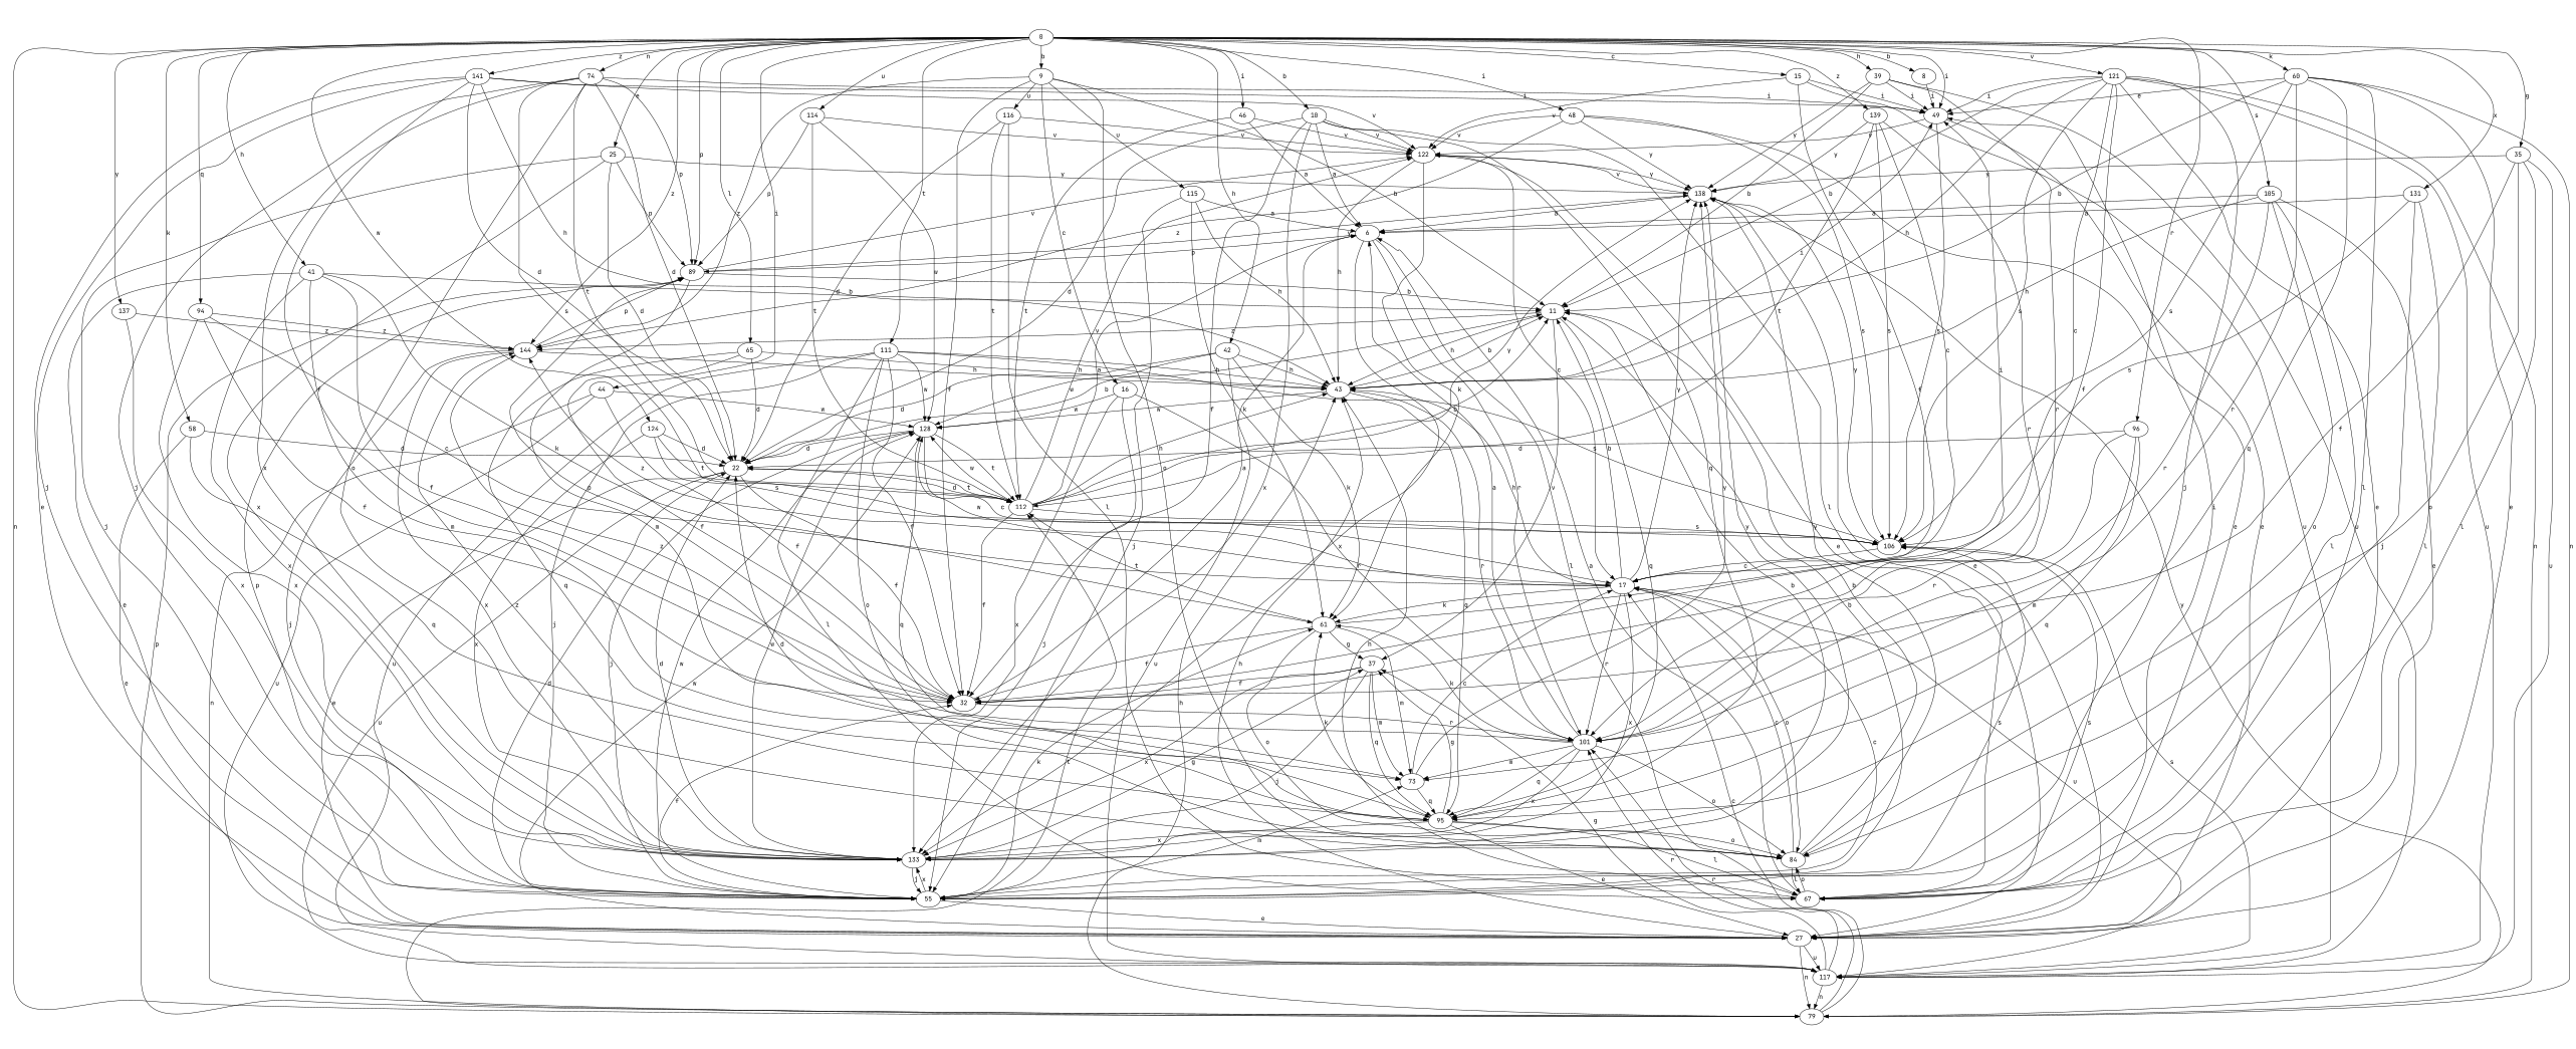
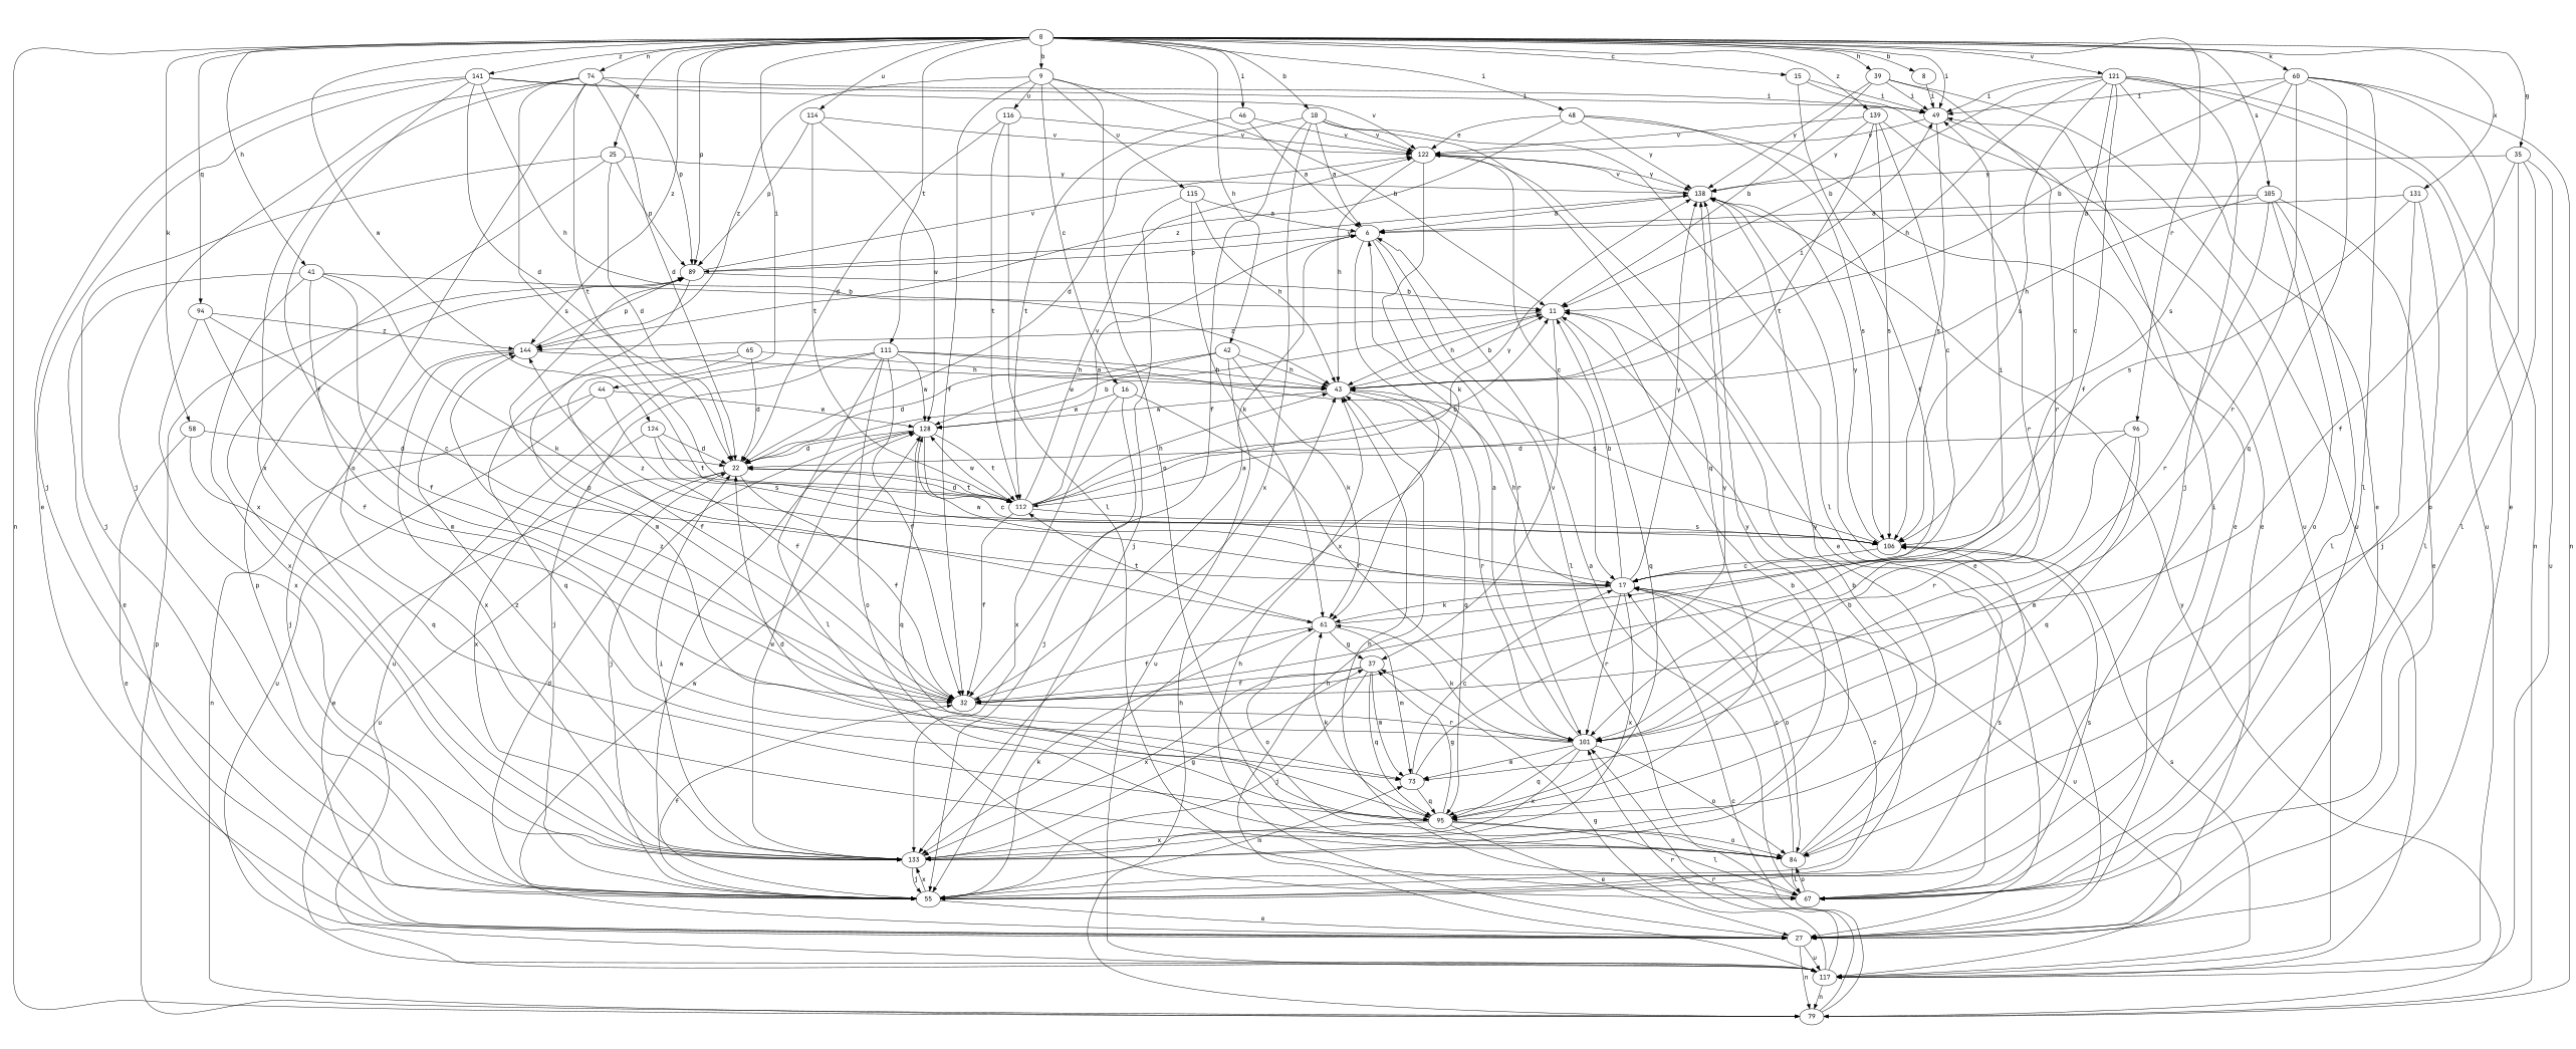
  strict digraph {
    fontname="JetBrains Mono"
    node [fontname="JetBrains Mono"]
    edge [fontname="JetBrains Mono"]
    0
    8
    9
    10
    15
    25
    35
    39
    41
    42
    44
    46
    48
    49
    58
    60
    65
    74
    79
    89
    94
    96
    105
    111
    114
    121
    124
    131
-   137
    139
    141
    144
    11
    16
    32
    84
    115
    116
    6
    67
    133
    22
    95
    122
    117
    55
    138
    101
    61
    27
    73
    43
    128
    112
    106
    17
    37
    0 -> 8 [label=b]
    0 -> 9 [label=b]
    0 -> 10 [label=b]
    0 -> 15 [label=c]
    0 -> 25 [label=e]
    0 -> 35 [label=g]
    0 -> 39 [label=h]
    0 -> 41 [label=h]
    0 -> 42 [label=h]
    0 -> 44 [label=i]
    0 -> 46 [label=i]
    0 -> 48 [label=i]
    0 -> 49 [label=i]
    0 -> 58 [label=k]
    0 -> 60 [label=k]
-   0 -> 65 [label=l]
    0 -> 74 [label=n]
    0 -> 79 [label=n]
    0 -> 89 [label=p]
    0 -> 94 [label=q]
    0 -> 96 [label=r]
    0 -> 105 [label=s]
    0 -> 111 [label=t]
    0 -> 114 [label=u]
    0 -> 121 [label=v]
    0 -> 124 [label=w]
    0 -> 131 [label=x]
-   0 -> 137 [label=y]
    0 -> 139 [label=z]
    0 -> 141 [label=z]
    0 -> 144 [label=z]
    8 -> 49 [label=i]
    9 -> 144 [label=z]
    9 -> 11 [label=b]
    9 -> 16 [label=c]
    9 -> 32 [label=f]
    9 -> 84 [label=o]
    9 -> 115 [label=u]
    9 -> 116 [label=u]
    10 -> 32 [label=f]
    10 -> 6 [label=a]
    10 -> 67 [label=l]
    10 -> 133 [label=x]
    10 -> 22 [label=d]
    10 -> 95 [label=q]
    10 -> 122 [label=v]
    15 -> 49 [label=i]
    15 -> 32 [label=f]
-   15 -> 122 [label=v]
+   139 -> 122 [label=v]
    15 -> 117 [label=u]
    25 -> 89 [label=p]
    25 -> 133 [label=x]
    25 -> 22 [label=d]
    25 -> 55 [label=j]
    25 -> 138 [label=y]
    35 -> 32 [label=f]
    35 -> 84 [label=o]
    35 -> 67 [label=l]
    35 -> 117 [label=u]
    35 -> 138 [label=y]
    39 -> 49 [label=i]
    39 -> 11 [label=b]
    39 -> 117 [label=u]
    39 -> 138 [label=y]
    39 -> 101 [label=r]
    41 -> 11 [label=b]
    41 -> 32 [label=f]
    41 -> 133 [label=x]
    41 -> 61 [label=k]
    41 -> 27 [label=e]
    41 -> 73 [label=m]
    42 -> 22 [label=d]
    42 -> 117 [label=u]
    42 -> 61 [label=k]
    42 -> 43 [label=h]
    42 -> 128 [label=w]
    44 -> 79 [label=n]
    44 -> 32 [label=f]
    44 -> 117 [label=u]
    44 -> 128 [label=w]
    46 -> 6 [label=a]
    46 -> 122 [label=v]
    46 -> 112 [label=t]
    48 -> 144 [label=z]
-   48 -> 122 [label=v]
+   48 -> 122 [label=e]
    48 -> 138 [label=y]
    48 -> 27 [label=e]
    48 -> 106 [label=s]
    49 -> 122 [label=v]
    49 -> 27 [label=e]
    49 -> 106 [label=s]
    58 -> 22 [label=d]
    58 -> 95 [label=q]
    58 -> 27 [label=e]
-   60 -> 49 [label=e]
+   60 -> 49 [label=i]
    60 -> 79 [label=n]
    60 -> 11 [label=b]
    60 -> 67 [label=l]
    60 -> 95 [label=q]
    60 -> 101 [label=r]
    60 -> 27 [label=e]
    60 -> 106 [label=s]
    65 -> 32 [label=f]
    65 -> 22 [label=d]
    65 -> 95 [label=q]
    65 -> 43 [label=h]
    74 -> 49 [label=i]
    74 -> 89 [label=p]
    74 -> 84 [label=o]
    74 -> 133 [label=x]
    74 -> 22 [label=d]
    74 -> 55 [label=j]
    74 -> 112 [label=t]
    74 -> 106 [label=s]
    79 -> 89 [label=p]
    79 -> 138 [label=y]
    79 -> 101 [label=r]
    79 -> 43 [label=h]
-   79 -> 112 [label=t]
    79 -> 17 [label=c]
    89 -> 11 [label=b]
    89 -> 122 [label=v]
    89 -> 138 [label=y]
    89 -> 73 [label=m]
    94 -> 144 [label=z]
    94 -> 32 [label=f]
    94 -> 133 [label=x]
    94 -> 17 [label=c]
    96 -> 22 [label=d]
    96 -> 95 [label=q]
    96 -> 101 [label=r]
    96 -> 73 [label=m]
    105 -> 84 [label=o]
    105 -> 6 [label=a]
    105 -> 67 [label=l]
    105 -> 101 [label=r]
    105 -> 27 [label=e]
    105 -> 43 [label=h]
    111 -> 32 [label=f]
    111 -> 84 [label=o]
    111 -> 67 [label=l]
    111 -> 117 [label=u]
    111 -> 55 [label=j]
    111 -> 43 [label=h]
    111 -> 128 [label=w]
    111 -> 106 [label=s]
    114 -> 89 [label=p]
    114 -> 122 [label=v]
    114 -> 128 [label=w]
    114 -> 112 [label=t]
    121 -> 49 [label=i]
    121 -> 79 [label=n]
    121 -> 11 [label=b]
    121 -> 32 [label=f]
    121 -> 117 [label=u]
    121 -> 55 [label=j]
    121 -> 27 [label=e]
    121 -> 43 [label=h]
    121 -> 106 [label=s]
    121 -> 17 [label=c]
    124 -> 133 [label=x]
    124 -> 22 [label=d]
    124 -> 112 [label=t]
    124 -> 106 [label=s]
    131 -> 6 [label=a]
    131 -> 67 [label=l]
    131 -> 55 [label=j]
    131 -> 106 [label=s]
-   137 -> 144 [label=z]
-   137 -> 133 [label=x]
    139 -> 138 [label=y]
    139 -> 101 [label=r]
    139 -> 112 [label=t]
    139 -> 106 [label=s]
    139 -> 17 [label=c]
    141 -> 49 [label=i]
    141 -> 32 [label=f]
    141 -> 22 [label=d]
    141 -> 122 [label=v]
    141 -> 55 [label=j]
    141 -> 27 [label=e]
    141 -> 43 [label=h]
    144 -> 89 [label=p]
    144 -> 133 [label=x]
    144 -> 55 [label=j]
    144 -> 43 [label=h]
    11 -> 144 [label=z]
    11 -> 95 [label=q]
    11 -> 43 [label=h]
    11 -> 37 [label=v]
    16 -> 133 [label=x]
    16 -> 55 [label=j]
    16 -> 101 [label=r]
    16 -> 128 [label=w]
    32 -> 89 [label=p]
    32 -> 6 [label=a]
    32 -> 101 [label=r]
    84 -> 11 [label=b]
    84 -> 67 [label=l]
    84 -> 138 [label=y]
    84 -> 17 [label=c]
    115 -> 6 [label=a]
    115 -> 55 [label=j]
    115 -> 61 [label=k]
    115 -> 43 [label=h]
    116 -> 67 [label=l]
    116 -> 22 [label=d]
    116 -> 122 [label=v]
    116 -> 112 [label=t]
    6 -> 89 [label=p]
    6 -> 67 [label=l]
    6 -> 133 [label=x]
    6 -> 101 [label=r]
    67 -> 49 [label=i]
    67 -> 84 [label=o]
    67 -> 6 [label=a]
    67 -> 43 [label=h]
    67 -> 106 [label=s]
    133 -> 144 [label=z]
    133 -> 11 [label=b]
-   133 -> 22 [label=d]
+   133 -> 22 [label=i]
    133 -> 55 [label=j]
    133 -> 138 [label=y]
    133 -> 128 [label=w]
    133 -> 37 [label=g]
    22 -> 11 [label=b]
    22 -> 32 [label=f]
    22 -> 117 [label=u]
    22 -> 27 [label=e]
    22 -> 112 [label=t]
    95 -> 84 [label=o]
    95 -> 67 [label=l]
    95 -> 133 [label=x]
    95 -> 22 [label=d]
    95 -> 61 [label=k]
    95 -> 27 [label=e]
    95 -> 37 [label=g]
    122 -> 138 [label=y]
    122 -> 61 [label=k]
    122 -> 27 [label=e]
    122 -> 43 [label=h]
    122 -> 17 [label=c]
    117 -> 79 [label=n]
    117 -> 101 [label=r]
+   117 -> 43 [label=h]
    117 -> 106 [label=s]
    117 -> 37 [label=g]
    55 -> 89 [label=p]
    55 -> 11 [label=b]
    55 -> 32 [label=f]
    55 -> 133 [label=x]
    55 -> 22 [label=d]
    55 -> 61 [label=k]
    55 -> 27 [label=e]
    55 -> 73 [label=m]
    55 -> 128 [label=w]
    55 -> 106 [label=s]
    55 -> 17 [label=c]
    138 -> 6 [label=a]
    138 -> 122 [label=v]
    138 -> 27 [label=e]
    101 -> 144 [label=z]
    101 -> 84 [label=o]
    101 -> 6 [label=a]
    101 -> 133 [label=x]
    101 -> 95 [label=q]
    101 -> 61 [label=k]
    101 -> 73 [label=m]
    61 -> 49 [label=i]
    61 -> 32 [label=f]
    61 -> 84 [label=o]
    61 -> 73 [label=m]
    61 -> 112 [label=t]
    61 -> 37 [label=g]
    27 -> 79 [label=n]
    27 -> 117 [label=u]
    27 -> 43 [label=h]
    27 -> 128 [label=w]
    73 -> 95 [label=q]
    73 -> 138 [label=y]
    73 -> 17 [label=c]
    43 -> 49 [label=i]
    43 -> 11 [label=b]
    43 -> 95 [label=q]
    43 -> 101 [label=r]
    43 -> 128 [label=w]
    128 -> 22 [label=d]
    128 -> 95 [label=q]
    128 -> 55 [label=j]
    128 -> 112 [label=t]
    128 -> 17 [label=c]
    112 -> 11 [label=b]
    112 -> 32 [label=f]
    112 -> 6 [label=a]
    112 -> 22 [label=d]
    112 -> 122 [label=v]
    112 -> 138 [label=y]
    112 -> 43 [label=h]
    112 -> 128 [label=w]
    112 -> 106 [label=s]
    106 -> 138 [label=y]
    106 -> 17 [label=c]
    17 -> 144 [label=z]
    17 -> 11 [label=b]
    17 -> 84 [label=o]
    17 -> 133 [label=x]
    17 -> 117 [label=u]
    17 -> 138 [label=y]
    17 -> 101 [label=r]
    17 -> 61 [label=k]
    17 -> 43 [label=h]
    17 -> 128 [label=w]
    37 -> 32 [label=f]
    37 -> 133 [label=x]
    37 -> 95 [label=q]
    37 -> 55 [label=j]
    37 -> 73 [label=m]
  }
